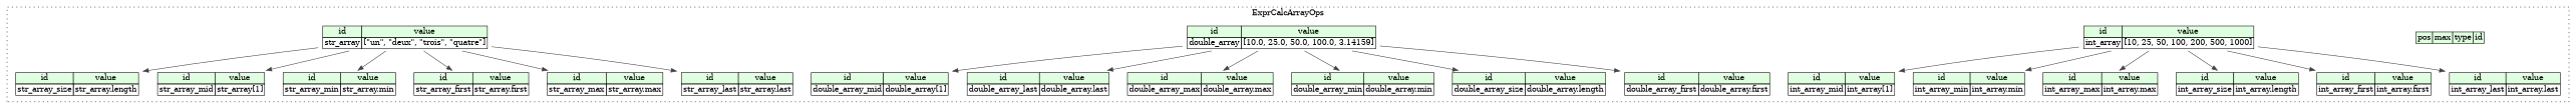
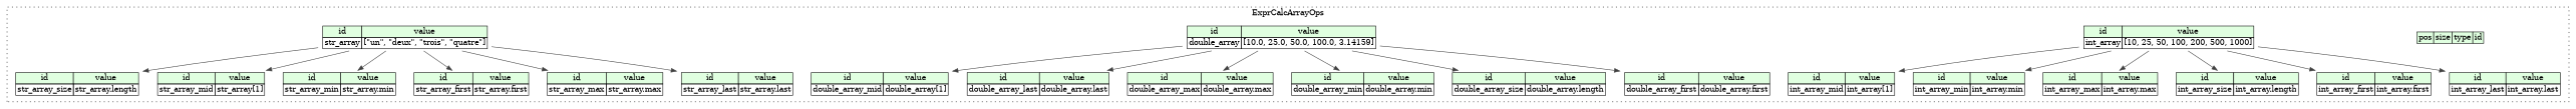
  digraph {
    rankdir=TB
    node [shape=plaintext]
    edge [color="#404040" tailport=int_array_type]
-   n1 [label=<<TABLE BORDER="0" CELLBORDER="1" CELLSPACING="0"> 			<TR><TD BGCOLOR="#E0FFE0">pos</TD><TD BGCOLOR="#E0FFE0">max</TD><TD BGCOLOR="#E0FFE0">type</TD><TD BGCOLOR="#E0FFE0">id</TD></TR> 		</TABLE>>]
+   n1 [label=<<TABLE BORDER="0" CELLBORDER="1" CELLSPACING="0"> 			<TR><TD BGCOLOR="#E0FFE0">pos</TD><TD BGCOLOR="#E0FFE0">size</TD><TD BGCOLOR="#E0FFE0">type</TD><TD BGCOLOR="#E0FFE0">id</TD></TR> 		</TABLE>>]
    n2 [label=<<TABLE BORDER="0" CELLBORDER="1" CELLSPACING="0"> 			<TR><TD BGCOLOR="#E0FFE0">id</TD><TD BGCOLOR="#E0FFE0">value</TD></TR> 			<TR><TD>double_array_mid</TD><TD>double_array[1]</TD></TR> 		</TABLE>>]
    n3 [label=<<TABLE BORDER="0" CELLBORDER="1" CELLSPACING="0"> 			<TR><TD BGCOLOR="#E0FFE0">id</TD><TD BGCOLOR="#E0FFE0">value</TD></TR> 			<TR><TD>str_array_size</TD><TD>str_array.length</TD></TR> 		</TABLE>>]
    n4 [label=<<TABLE BORDER="0" CELLBORDER="1" CELLSPACING="0"> 			<TR><TD BGCOLOR="#E0FFE0">id</TD><TD BGCOLOR="#E0FFE0">value</TD></TR> 			<TR><TD>int_array_mid</TD><TD>int_array[1]</TD></TR> 		</TABLE>>]
    n5 [label=<<TABLE BORDER="0" CELLBORDER="1" CELLSPACING="0"> 			<TR><TD BGCOLOR="#E0FFE0">id</TD><TD BGCOLOR="#E0FFE0">value</TD></TR> 			<TR><TD>double_array_last</TD><TD>double_array.last</TD></TR> 		</TABLE>>]
    n6 [label=<<TABLE BORDER="0" CELLBORDER="1" CELLSPACING="0"> 			<TR><TD BGCOLOR="#E0FFE0">id</TD><TD BGCOLOR="#E0FFE0">value</TD></TR> 			<TR><TD>double_array_max</TD><TD>double_array.max</TD></TR> 		</TABLE>>]
    n7 [label=<<TABLE BORDER="0" CELLBORDER="1" CELLSPACING="0"> 			<TR><TD BGCOLOR="#E0FFE0">id</TD><TD BGCOLOR="#E0FFE0">value</TD></TR> 			<TR><TD>int_array</TD><TD>[10, 25, 50, 100, 200, 500, 1000]</TD></TR> 		</TABLE>>]
    n8 [label=<<TABLE BORDER="0" CELLBORDER="1" CELLSPACING="0"> 			<TR><TD BGCOLOR="#E0FFE0">id</TD><TD BGCOLOR="#E0FFE0">value</TD></TR> 			<TR><TD>double_array_min</TD><TD>double_array.min</TD></TR> 		</TABLE>>]
    n9 [label=<<TABLE BORDER="0" CELLBORDER="1" CELLSPACING="0"> 			<TR><TD BGCOLOR="#E0FFE0">id</TD><TD BGCOLOR="#E0FFE0">value</TD></TR> 			<TR><TD>str_array_mid</TD><TD>str_array[1]</TD></TR> 		</TABLE>>]
    n10 [label=<<TABLE BORDER="0" CELLBORDER="1" CELLSPACING="0"> 			<TR><TD BGCOLOR="#E0FFE0">id</TD><TD BGCOLOR="#E0FFE0">value</TD></TR> 			<TR><TD>int_array_min</TD><TD>int_array.min</TD></TR> 		</TABLE>>]
    n11 [label=<<TABLE BORDER="0" CELLBORDER="1" CELLSPACING="0"> 			<TR><TD BGCOLOR="#E0FFE0">id</TD><TD BGCOLOR="#E0FFE0">value</TD></TR> 			<TR><TD>int_array_max</TD><TD>int_array.max</TD></TR> 		</TABLE>>]
    n12 [label=<<TABLE BORDER="0" CELLBORDER="1" CELLSPACING="0"> 			<TR><TD BGCOLOR="#E0FFE0">id</TD><TD BGCOLOR="#E0FFE0">value</TD></TR> 			<TR><TD>int_array_size</TD><TD>int_array.length</TD></TR> 		</TABLE>>]
    n13 [label=<<TABLE BORDER="0" CELLBORDER="1" CELLSPACING="0"> 			<TR><TD BGCOLOR="#E0FFE0">id</TD><TD BGCOLOR="#E0FFE0">value</TD></TR> 			<TR><TD>double_array_size</TD><TD>double_array.length</TD></TR> 		</TABLE>>]
    n14 [label=<<TABLE BORDER="0" CELLBORDER="1" CELLSPACING="0"> 			<TR><TD BGCOLOR="#E0FFE0">id</TD><TD BGCOLOR="#E0FFE0">value</TD></TR> 			<TR><TD>double_array</TD><TD>[10.0, 25.0, 50.0, 100.0, 3.14159]</TD></TR> 		</TABLE>>]
    n15 [label=<<TABLE BORDER="0" CELLBORDER="1" CELLSPACING="0"> 			<TR><TD BGCOLOR="#E0FFE0">id</TD><TD BGCOLOR="#E0FFE0">value</TD></TR> 			<TR><TD>double_array_first</TD><TD>double_array.first</TD></TR> 		</TABLE>>]
    n16 [label=<<TABLE BORDER="0" CELLBORDER="1" CELLSPACING="0"> 			<TR><TD BGCOLOR="#E0FFE0">id</TD><TD BGCOLOR="#E0FFE0">value</TD></TR> 			<TR><TD>int_array_first</TD><TD>int_array.first</TD></TR> 		</TABLE>>]
    n17 [label=<<TABLE BORDER="0" CELLBORDER="1" CELLSPACING="0"> 			<TR><TD BGCOLOR="#E0FFE0">id</TD><TD BGCOLOR="#E0FFE0">value</TD></TR> 			<TR><TD>int_array_last</TD><TD>int_array.last</TD></TR> 		</TABLE>>]
    n18 [label=<<TABLE BORDER="0" CELLBORDER="1" CELLSPACING="0"> 			<TR><TD BGCOLOR="#E0FFE0">id</TD><TD BGCOLOR="#E0FFE0">value</TD></TR> 			<TR><TD>str_array_min</TD><TD>str_array.min</TD></TR> 		</TABLE>>]
    n19 [label=<<TABLE BORDER="0" CELLBORDER="1" CELLSPACING="0"> 			<TR><TD BGCOLOR="#E0FFE0">id</TD><TD BGCOLOR="#E0FFE0">value</TD></TR> 			<TR><TD>str_array</TD><TD>[&quot;un&quot;, &quot;deux&quot;, &quot;trois&quot;, &quot;quatre&quot;]</TD></TR> 		</TABLE>>]
    n20 [label=<<TABLE BORDER="0" CELLBORDER="1" CELLSPACING="0"> 			<TR><TD BGCOLOR="#E0FFE0">id</TD><TD BGCOLOR="#E0FFE0">value</TD></TR> 			<TR><TD>str_array_first</TD><TD>str_array.first</TD></TR> 		</TABLE>>]
    n21 [label=<<TABLE BORDER="0" CELLBORDER="1" CELLSPACING="0"> 			<TR><TD BGCOLOR="#E0FFE0">id</TD><TD BGCOLOR="#E0FFE0">value</TD></TR> 			<TR><TD>str_array_max</TD><TD>str_array.max</TD></TR> 		</TABLE>>]
    n22 [label=<<TABLE BORDER="0" CELLBORDER="1" CELLSPACING="0"> 			<TR><TD BGCOLOR="#E0FFE0">id</TD><TD BGCOLOR="#E0FFE0">value</TD></TR> 			<TR><TD>str_array_last</TD><TD>str_array.last</TD></TR> 		</TABLE>>]
    subgraph cluster_1 {
      label=ExprCalcArrayOps
      style=dotted
      n1
      n2
      n3
      n4
      n5
      n6
      n7
      n8
      n9
      n10
      n11
      n12
      n13
      n14
      n15
      n16
      n17
      n18
      n19
      n20
      n21
      n22
    }
    n7 -> n4
    n7 -> n10
    n7 -> n11
    n7 -> n12
    n7 -> n16
    n7 -> n17
    n14 -> n2 [tailport=double_array_type]
    n14 -> n5 [tailport=double_array_type]
    n14 -> n6 [tailport=double_array_type]
    n14 -> n8 [tailport=double_array_type]
    n14 -> n13 [tailport=double_array_type]
    n14 -> n15 [tailport=double_array_type]
    n19 -> n3 [tailport=str_array_type]
    n19 -> n9 [tailport=str_array_type]
    n19 -> n18 [tailport=str_array_type]
    n19 -> n20 [tailport=str_array_type]
    n19 -> n21 [tailport=str_array_type]
    n19 -> n22 [tailport=str_array_type]
  }
